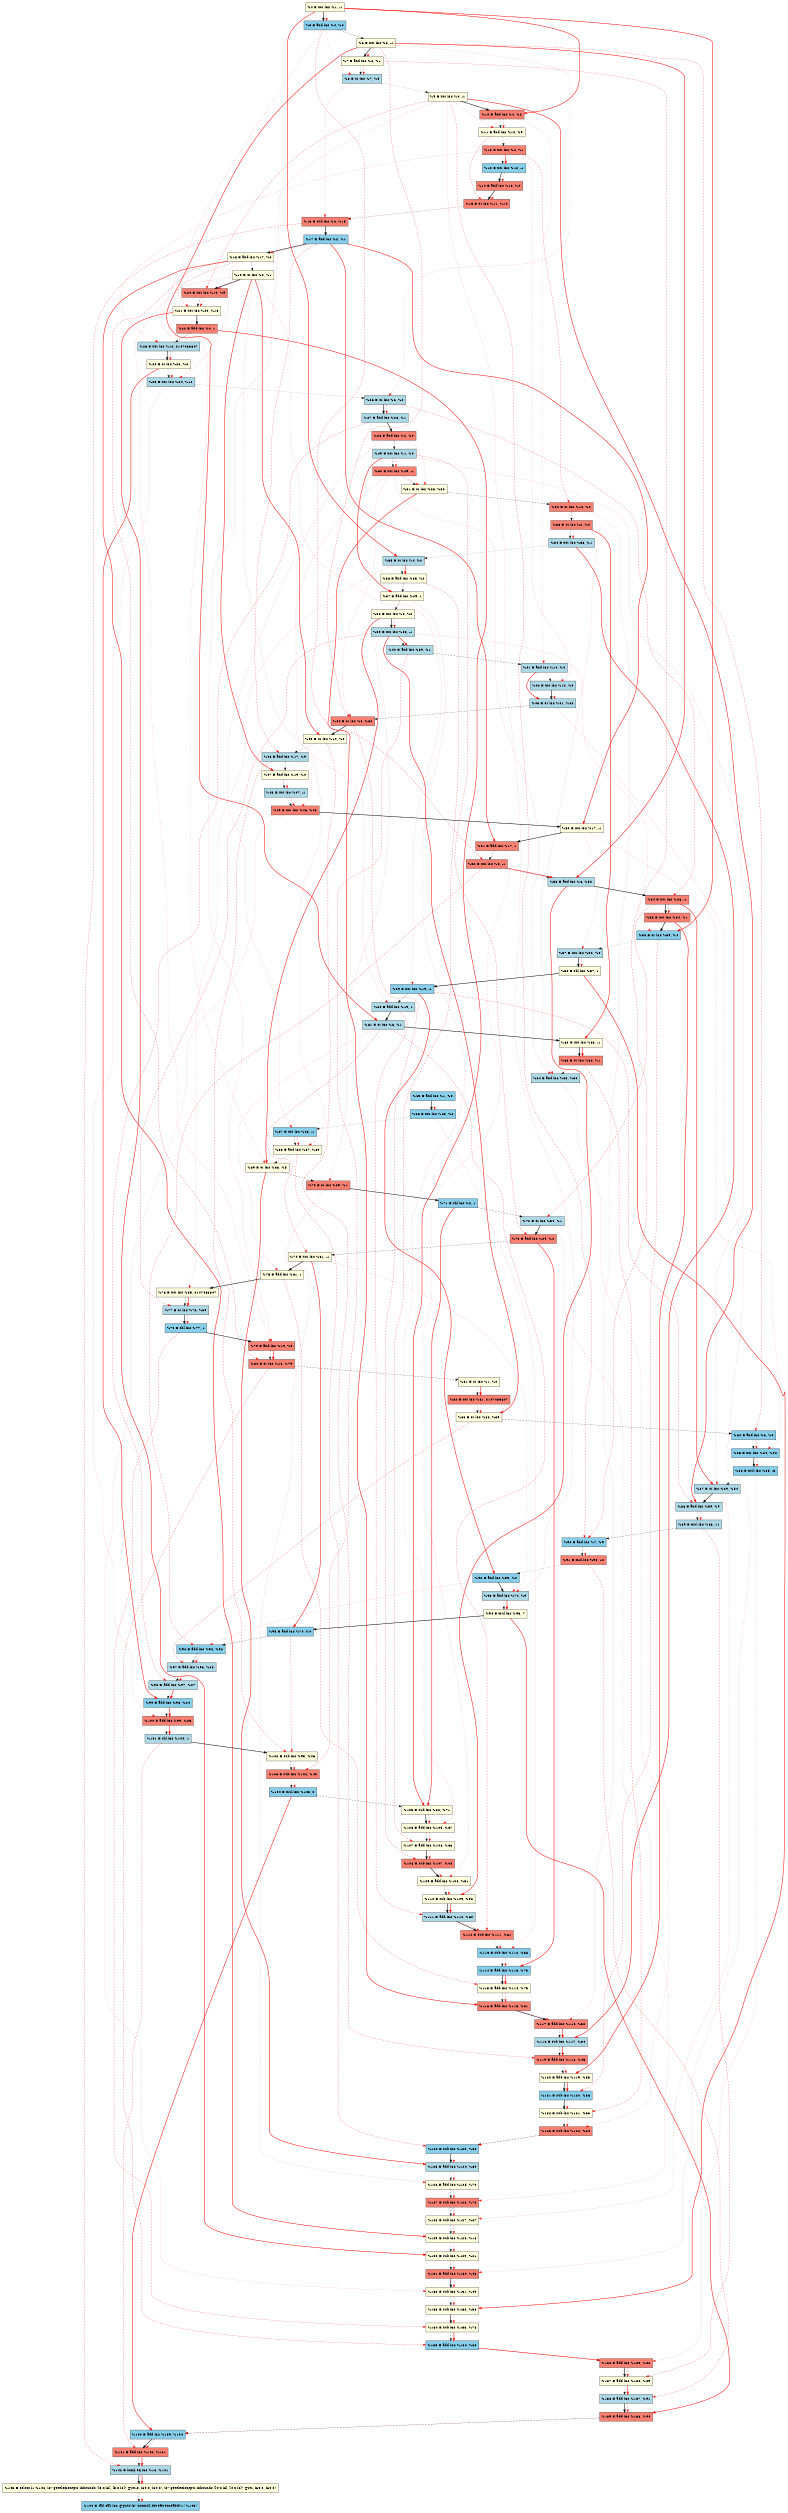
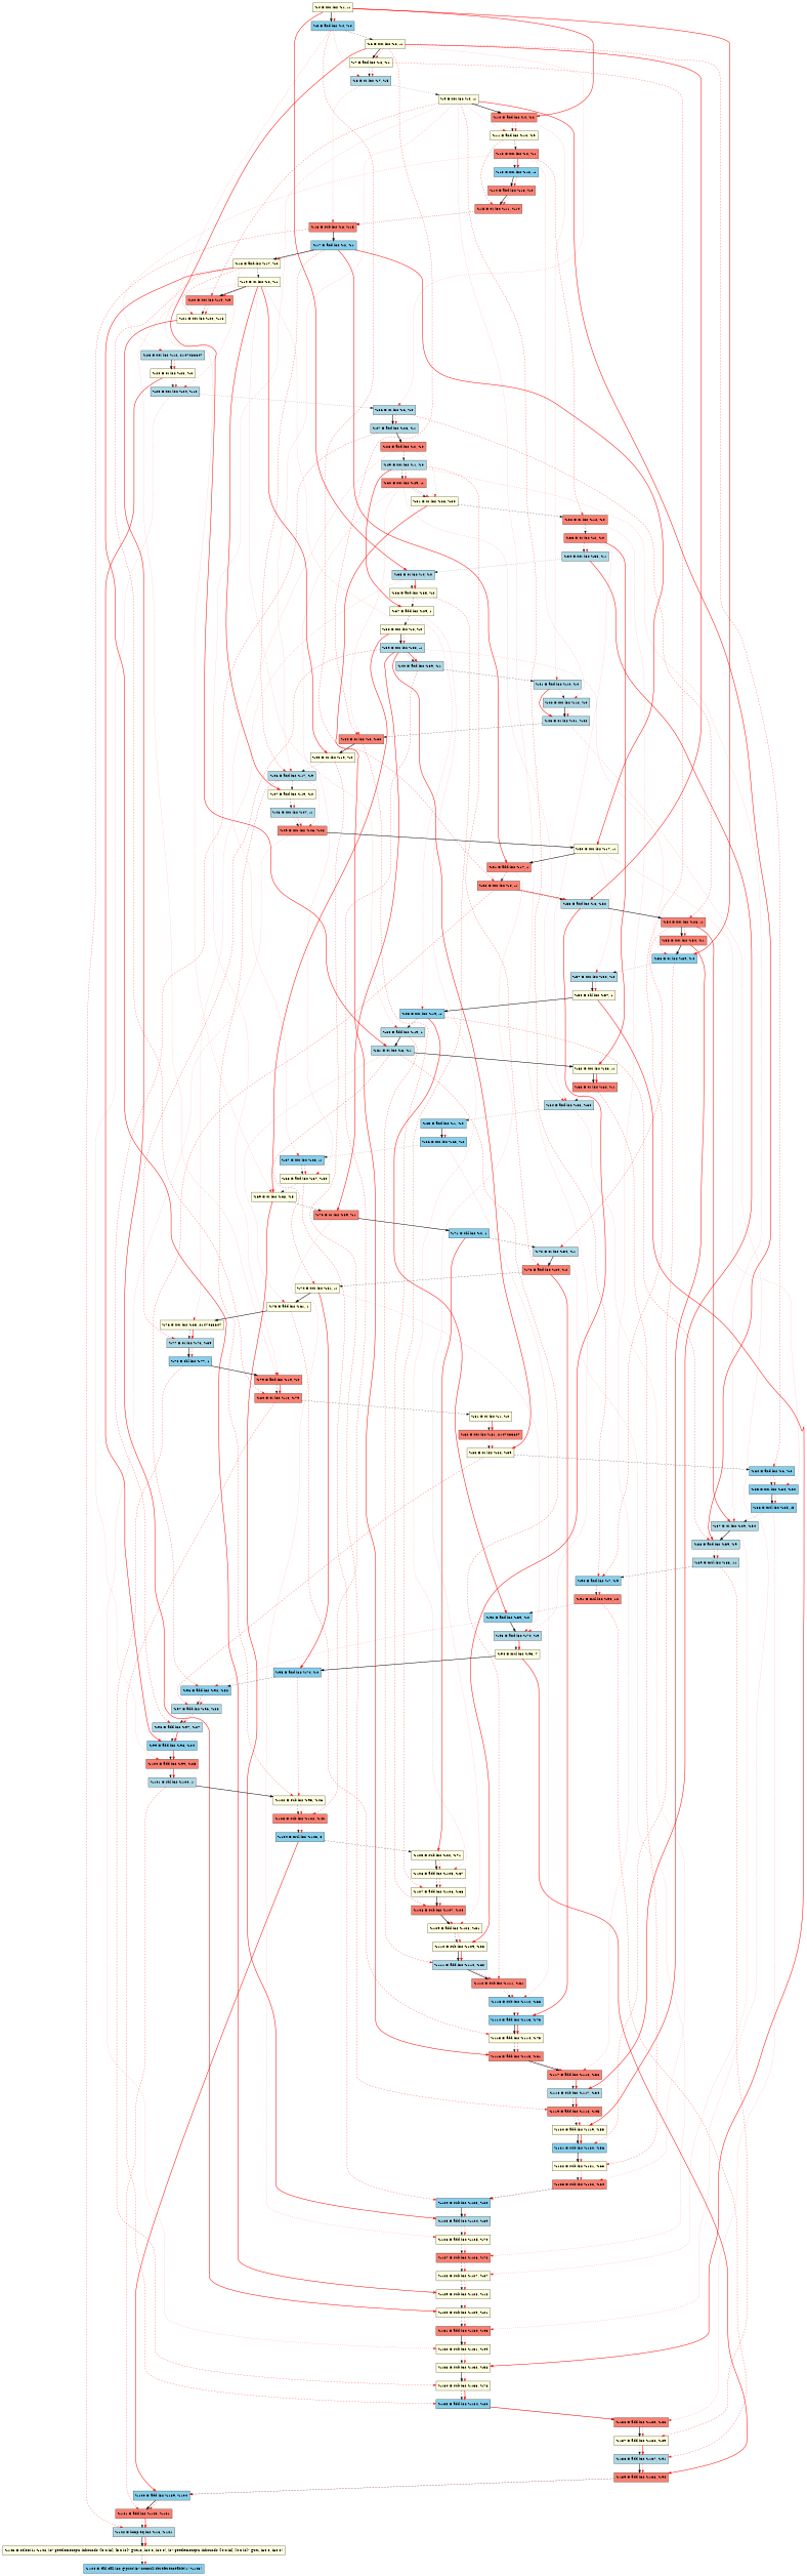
  digraph {
    node [fillcolor=lightyellow shape=record style=filled]
    edge [style=dashed color=red]
    n1 [label="  %4 = xor i32 %1, -1"]
    n2 [fillcolor=skyblue label="  %5 = and i32 %4, %0"]
    n3 [fillcolor=salmon label="  %10 = and i32 %4, %2"]
    n4 [fillcolor=lightblue label="  %35 = or i32 %4, %0"]
    n5 [fillcolor=skyblue label="  %56 = or i32 %39, %4"]
    n6 [label="  %6 = xor i32 %2, -1"]
    n7 [fillcolor=lightblue label="  %8 = or i32 %7, %5"]
    n8 [fillcolor=salmon label="  %52 = xor i32 %5, -1"]
    n9 [label="  %69 = or i32 %38, %5"]
    n10 [label="  %11 = and i32 %10, %9"]
    n11 [fillcolor=lightblue label="  %41 = and i32 %10, %0"]
    n12 [label="  %36 = and i32 %35, %2"]
    n13 [label="  %76 = xor i32 %35, 2147483647"]
    n14 [fillcolor=lightblue label="  %57 = xor i32 %50, %0"]
    n15 [fillcolor=skyblue label="  %121 = sub i32 %120, %56"]
    n16 [label="  %7 = and i32 %6, %1"]
    n17 [fillcolor=lightblue label="  %26 = or i32 %6, %0"]
    n18 [fillcolor=salmon label="  %44 = or i32 %6, %30"]
    n19 [fillcolor=lightblue label="  %53 = and i32 %6, %52"]
    n20 [fillcolor=lightblue label="  %61 = or i32 %6, %1"]
    n21 [fillcolor=skyblue label="  %84 = and i32 %6, %0"]
    n22 [label="  %9 = xor i32 %0, -1"]
    n23 [fillcolor=salmon label="  %16 = sub i32 %8, %15"]
    n24 [fillcolor=skyblue label="  %96 = add i32 %92, %52"]
    n25 [fillcolor=salmon label="  %70 = or i32 %39, %1"]
    n26 [fillcolor=lightblue label="  %125 = add i32 %124, %69"]
    n27 [fillcolor=skyblue label="  %90 = and i32 %7, %9"]
    n28 [fillcolor=lightblue label="  %27 = and i32 %26, %1"]
    n29 [fillcolor=salmon label="  %54 = xor i32 %26, -1"]
    n30 [label="  %45 = or i32 %19, %0"]
    n31 [fillcolor=salmon label="  %108 = sub i32 %107, %44"]
    n32 [label="  %110 = sub i32 %109, %53"]
    n33 [label="  %62 = xor i32 %33, -1"]
    n34 [label="  %74 = xor i32 %61, -1"]
    n35 [label="  %75 = add i32 %61, 1"]
    n36 [fillcolor=salmon label="  %112 = sub i32 %111, %61"]
    n37 [fillcolor=skyblue label="  %85 = xor i32 %84, %50"]
    n38 [fillcolor=salmon label="  %91 = mul i32 %90, 12"]
    n39 [fillcolor=salmon label="  %20 = xor i32 %19, %9"]
    n40 [fillcolor=lightblue label="  %46 = and i32 %17, %9"]
    n41 [fillcolor=salmon label="  %79 = and i32 %19, %9"]
    n42 [fillcolor=lightblue label="  %88 = and i32 %59, %9"]
    n43 [fillcolor=lightblue label="  %93 = and i32 %74, %9"]
    n44 [fillcolor=skyblue label="  %17 = and i32 %2, %1"]
    n45 [fillcolor=lightblue label="  %142 = icmp eq i32 %16, %141"]
    n46 [fillcolor=salmon label="  %12 = xor i32 %2, %1"]
    n47 [fillcolor=salmon label="  %15 = or i32 %11, %14"]
    n48 [label="  %21 = xor i32 %20, %18"]
    n49 [label="  %47 = and i32 %19, %0"]
    n50 [fillcolor=salmon label="  %49 = xor i32 %46, %48"]
    n51 [label="  %102 = sub i32 %95, %46"]
    n52 [fillcolor=salmon label="  %80 = or i32 %18, %79"]
    n53 [fillcolor=lightblue label="  %89 = mul i32 %88, 11"]
    n54 [label="  %94 = mul i32 %93, 7"]
    n55 [fillcolor=lightblue label="  %42 = xor i32 %12, %0"]
    n56 [fillcolor=lightblue label="  %43 = or i32 %41, %42"]
    n57 [fillcolor=skyblue label="  %13 = xor i32 %12, -1"]
    n58 [fillcolor=lightblue label="  %23 = xor i32 %12, 2147483647"]
    n59 [fillcolor=salmon label="  %32 = or i32 %12, %0"]
    n60 [fillcolor=salmon label="  %14 = and i32 %13, %0"]
    n61 [label="  %24 = or i32 %23, %0"]
    n62 [fillcolor=salmon label="  %33 = or i32 %2, %0"]
    n63 [fillcolor=salmon label="  %117 = add i32 %116, %32"]
    n64 [label="  %18 = and i32 %17, %0"]
    n65 [label="  %50 = xor i32 %17, -1"]
    n66 [fillcolor=salmon label="  %51 = add i32 %17, 1"]
    n67 [label="  %143 = select i1 %142, i8* getelementptr inbounds ([5 x i8], [5 x i8]* @str.3, i64 0, i64 0), i8* getelementptr inbounds ([4 x i8], [4 x i8]* @str, i64 0, i64 0)"]
    n68 [label="  %19 = or i32 %2, %1"]
    n69 [fillcolor=lightblue label="  %25 = xor i32 %24, %18"]
    n70 [label="  %129 = sub i32 %128, %18"]
    n71 [label="  %109 = add i32 %108, %51"]
-   n72 [fillcolor=skyblue label="  %59 = xor i32 %19, -1"]
+   n72 [fillcolor=skyblue label="%53 = xor i32 %19, -1"]
    n73 [fillcolor=lightblue label="  %60 = add i32 %19, 1"]
-   n74 [fillcolor=salmon label="  %22 = add i32 %0, 1"]
    n75 [label="  %130 = sub i32 %129, %21"]
    n76 [fillcolor=salmon label="  %100 = add i32 %99, %25"]
    n77 [label="  %81 = or i32 %1, %0"]
    n78 [fillcolor=skyblue label="  %135 = add i32 %134, %80"]
    n79 [fillcolor=salmon label="  %119 = add i32 %118, %45"]
    n80 [fillcolor=lightblue label="  %48 = xor i32 %47, -1"]
    n81 [fillcolor=skyblue label="  %92 = and i32 %59, %0"]
    n82 [fillcolor=lightblue label="  %111 = add i32 %110, %60"]
    n83 [label="  %105 = sub i32 %22, %71"]
    n84 [fillcolor=salmon label="  %131 = add i32 %130, %43"]
    n85 [label="  %106 = add i32 %105, %37"]
    n86 [fillcolor=skyblue label="  %99 = add i32 %98, %24"]
    n87 [fillcolor=lightblue label="  %101 = shl i32 %100, 1"]
    n88 [fillcolor=salmon label="  %28 = and i32 %2, %0"]
    n89 [fillcolor=lightblue label="  %98 = add i32 %97, %27"]
    n90 [fillcolor=lightblue label="  %87 = or i32 %29, %54"]
    n91 [fillcolor=salmon label="  %55 = xor i32 %54, %1"]
    n92 [fillcolor=lightblue label="  %72 = or i32 %54, %1"]
    n93 [fillcolor=lightblue label="  %29 = xor i32 %1, %0"]
    n94 [label="  %31 = or i32 %28, %30"]
    n95 [fillcolor=skyblue label="  %67 = xor i32 %28, -1"]
    n96 [fillcolor=salmon label="  %30 = xor i32 %29, -1"]
    n97 [label="  %37 = add i32 %29, 1"]
    n98 [fillcolor=salmon label="  %73 = and i32 %29, %2"]
    n99 [fillcolor=salmon label="  %116 = add i32 %115, %31"]
    n100 [label="  %68 = and i32 %67, %30"]
    n101 [fillcolor=lightblue label="  %64 = and i32 %33, %30"]
    n102 [label="  %38 = xor i32 %2, %0"]
    n103 [fillcolor=skyblue label="  %114 = add i32 %113, %73"]
    n104 [label="  %128 = sub i32 %127, %87"]
    n105 [fillcolor=skyblue label="  %65 = and i32 %1, %0"]
    n106 [fillcolor=salmon label="  %123 = sub i32 %122, %64"]
    n107 [fillcolor=skyblue label="  %124 = sub i32 %123, %68"]
    n108 [fillcolor=lightblue label="  %34 = xor i32 %33, %1"]
    n109 [fillcolor=lightblue label="  %118 = sub i32 %117, %34"]
    n110 [fillcolor=salmon label="  %63 = or i32 %62, %1"]
    n111 [label="  %107 = add i32 %106, %36"]
    n112 [fillcolor=lightblue label="  %77 = or i32 %76, %39"]
    n113 [fillcolor=lightblue label="  %39 = xor i32 %38, -1"]
    n114 [fillcolor=lightblue label="  %40 = and i32 %39, %1"]
    n115 [label="  %83 = or i32 %82, %39"]
    n116 [fillcolor=salmon label="  %103 = sub i32 %102, %40"]
    n117 [fillcolor=skyblue label="  %71 = shl i32 %0, 1"]
    n118 [label="  %126 = add i32 %125, %70"]
    n119 [fillcolor=skyblue label="  %78 = shl i32 %77, 1"]
    n120 [fillcolor=lightblue label="  %97 = add i32 %96, %83"]
    n121 [fillcolor=skyblue label="  %104 = mul i32 %103, 3"]
    n122 [label="  %132 = sub i32 %131, %49"]
    n123 [label="  %120 = add i32 %119, %55"]
    n124 [label="  %133 = sub i32 %132, %58"]
    n125 [label="  %58 = shl i32 %57, 1"]
    n126 [fillcolor=skyblue label="  %86 = mul i32 %85, -5"]
    n127 [fillcolor=salmon label="  %127 = sub i32 %126, %72"]
    n128 [label="  %122 = sub i32 %121, %63"]
    n129 [label="  %134 = sub i32 %133, %78"]
    n130 [fillcolor=skyblue label="  %95 = and i32 %74, %0"]
    n131 [label="  %115 = add i32 %114, %75"]
    n132 [fillcolor=skyblue label="  %113 = sub i32 %112, %66"]
    n133 [fillcolor=skyblue label="  %66 = xor i32 %65, %2"]
    n134 [fillcolor=salmon label="  %82 = xor i32 %81, 2147483647"]
    n135 [fillcolor=salmon label="  %136 = add i32 %135, %86"]
    n136 [label="  %137 = add i32 %136, %89"]
    n137 [fillcolor=lightblue label="  %138 = add i32 %137, %91"]
    n138 [fillcolor=salmon label="  %139 = add i32 %138, %94"]
    n139 [fillcolor=skyblue label="  %140 = add i32 %139, %104"]
    n140 [fillcolor=salmon label="  %141 = add i32 %140, %101"]
    n141 [fillcolor=skyblue label="  %144 = tail call i32 @puts(i8* nonnull dereferenceable(1) %143)"]
    n1 -> n2 [style=bold color=""]
    n1 -> n2 [style=dotted]
    n1 -> n3 [style=bold]
    n1 -> n4 [style=bold]
    n1 -> n5 [style=bold]
    n2 -> n6 [color=""]
    n2 -> n7 [style=dotted]
    n2 -> n8
    n2 -> n9 [style=dotted]
    n3 -> n10 [style=dotted color=""]
    n3 -> n10
    n3 -> n11 [style=dotted]
    n4 -> n12 [style=dotted color=""]
    n4 -> n12 [style=bold]
    n4 -> n13 [style=dotted]
    n5 -> n14 [style=dotted color=""]
    n5 -> n15
    n6 -> n16 [style=bold color=""]
    n6 -> n16
    n6 -> n17 [style=dotted]
    n6 -> n18
    n6 -> n19 [style=bold]
    n6 -> n20 [style=bold]
    n6 -> n21
    n7 -> n22 [style=dotted color=""]
    n7 -> n23 [style=dotted]
    n8 -> n19 [color=""]
    n8 -> n19 [style=bold]
    n8 -> n24
    n9 -> n25 [color=""]
    n9 -> n26 [style=bold]
    n10 -> n46 [color=""]
    n10 -> n47
    n11 -> n55 [style=dotted color=""]
    n11 -> n56 [style=bold]
    n12 -> n97 [color=""]
    n12 -> n111
    n13 -> n112 [color=""]
    n13 -> n112 [style=bold]
    n14 -> n125 [style=bold color=""]
    n14 -> n125
    n15 -> n128 [style=bold color=""]
    n15 -> n128 [style=dotted]
    n16 -> n7 [style=dotted color=""]
    n16 -> n7
    n16 -> n27
    n17 -> n28 [style=bold color=""]
    n17 -> n28
    n17 -> n29
    n18 -> n30 [style=bold color=""]
    n18 -> n31
    n19 -> n29 [style=bold color=""]
    n19 -> n32 [style=bold]
    n20 -> n33 [style=bold color=""]
    n20 -> n34
    n20 -> n35 [style=dotted]
    n20 -> n36
    n21 -> n37 [style=dotted color=""]
    n21 -> n37
    n22 -> n3 [style=bold color=""]
    n22 -> n10 [style=dotted]
    n22 -> n27
    n22 -> n39
+   n22 -> n40 [style=dotted]
    n22 -> n41 [style=dotted]
    n22 -> n42 [style=bold]
    n22 -> n43 [style=dotted]
    n23 -> n44 [style=bold color=""]
    n23 -> n45
    n24 -> n120 [color=""]
    n24 -> n120 [style=dotted]
    n25 -> n117 [style=bold color=""]
    n25 -> n118 [style=dotted]
    n26 -> n118 [style=dotted color=""]
    n26 -> n118
    n27 -> n38 [color=""]
    n27 -> n38 [style=dotted]
    n28 -> n88 [style=bold color=""]
    n28 -> n89
    n29 -> n90 [style=bold]
    n29 -> n91 [style=bold color=""]
    n29 -> n91
    n29 -> n92
    n30 -> n40 [style=dotted color=""]
    n30 -> n79
    n31 -> n71 [style=bold color=""]
    n31 -> n71 [style=dotted]
    n32 -> n82 [style=bold color=""]
    n32 -> n82 [style=bold]
    n33 -> n110 [style=bold color=""]
    n33 -> n110 [style=bold]
    n34 -> n35 [style=bold color=""]
    n34 -> n43 [style=dotted]
    n34 -> n130 [style=bold]
    n35 -> n13 [style=bold color=""]
    n35 -> n131
    n36 -> n132 [style=dotted color=""]
    n36 -> n132 [style=dotted]
    n37 -> n126 [style=bold color=""]
    n37 -> n126
    n38 -> n81 [style=dotted color=""]
    n38 -> n137
    n39 -> n48 [color=""]
    n39 -> n48
    n40 -> n49 [color=""]
    n40 -> n50 [style=dotted]
    n40 -> n51
    n41 -> n52 [color=""]
    n41 -> n52 [style=bold]
    n42 -> n53 [style=dotted color=""]
    n42 -> n53 [style=dotted]
    n43 -> n54 [style=dotted color=""]
    n43 -> n54 [style=bold]
    n44 -> n40
    n44 -> n64 [style=bold color=""]
    n44 -> n64
    n44 -> n65 [style=bold]
    n44 -> n66 [style=bold]
    n45 -> n67 [style=bold color=""]
    n45 -> n67 [style=bold]
    n46 -> n55 [style=dotted]
    n46 -> n57 [style=dotted color=""]
    n46 -> n57 [style=bold]
    n46 -> n58 [style=dotted]
    n46 -> n59
    n47 -> n23 [style=dotted color=""]
    n47 -> n23 [style=dotted]
-   n48 -> n74 [style=bold color=""]
    n48 -> n75 [style=bold]
    n49 -> n80 [color=""]
    n49 -> n80 [style=dotted]
    n50 -> n65 [style=bold color=""]
    n50 -> n122 [style=dotted]
    n51 -> n116 [color=""]
    n51 -> n116 [style=dotted]
    n52 -> n77 [color=""]
    n52 -> n78
    n53 -> n27 [color=""]
    n53 -> n136
    n54 -> n130 [style=bold color=""]
    n54 -> n138 [style=bold]
    n55 -> n56 [style=bold color=""]
    n55 -> n56 [style=dotted]
    n56 -> n18 [color=""]
    n56 -> n84 [style=dotted]
    n57 -> n60 [style=bold color=""]
    n57 -> n60
    n58 -> n61 [style=bold color=""]
    n58 -> n61
    n59 -> n62 [color=""]
    n59 -> n63 [style=dotted]
    n60 -> n47 [style=bold color=""]
    n60 -> n47 [style=dotted]
    n61 -> n69 [style=dotted color=""]
    n61 -> n69 [style=dotted]
    n61 -> n86 [style=bold]
    n62 -> n33 [style=bold]
    n62 -> n101 [style=dotted]
    n62 -> n108 [color=""]
    n62 -> n108 [style=dotted]
    n63 -> n109 [style=dotted color=""]
    n63 -> n109 [style=bold]
    n64 -> n48
    n64 -> n52
    n64 -> n68 [color=""]
    n64 -> n69 [style=dotted]
    n64 -> n70 [style=bold]
    n65 -> n14 [style=dotted]
    n65 -> n37 [style=dotted]
    n65 -> n66 [style=bold color=""]
    n66 -> n8 [color=""]
    n66 -> n71 [style=dotted]
    n67 -> n141 [color=""]
    n67 -> n141 [style=dotted]
    n68 -> n30 [style=bold]
    n68 -> n39 [style=bold color=""]
    n68 -> n39
    n68 -> n41 [style=dotted]
    n68 -> n49 [style=bold]
    n68 -> n72 [style=dotted]
    n68 -> n73 [style=dotted]
    n69 -> n17 [style=dotted color=""]
    n69 -> n76 [style=dotted]
    n70 -> n75 [style=dotted color=""]
    n70 -> n75 [style=dotted]
    n71 -> n32 [color=""]
    n71 -> n32
    n72 -> n42
    n72 -> n73 [color=""]
    n72 -> n81 [style=bold]
    n73 -> n20 [style=bold color=""]
    n73 -> n82
-   n74 -> n58 [color=""]
-   n74 -> n83 [style=bold]
    n75 -> n84 [color=""]
    n75 -> n84
    n76 -> n87 [style=dotted color=""]
    n76 -> n87 [style=bold]
    n77 -> n134 [style=dotted color=""]
    n77 -> n134 [style=bold]
    n78 -> n135 [style=dotted color=""]
    n78 -> n135 [style=bold]
    n79 -> n123 [style=dotted color=""]
    n79 -> n123
    n80 -> n50 [style=dotted color=""]
    n80 -> n50
    n81 -> n24 [style=dotted]
    n81 -> n43 [style=bold color=""]
    n82 -> n36 [style=bold color=""]
    n82 -> n36
    n83 -> n85 [style=bold color=""]
    n83 -> n85
    n84 -> n122 [style=bold color=""]
    n84 -> n122 [style=dotted]
    n85 -> n111 [color=""]
    n85 -> n111
    n86 -> n76 [style=dotted color=""]
    n86 -> n76 [style=bold]
    n87 -> n51 [style=bold color=""]
    n87 -> n140
    n88 -> n93 [color=""]
    n88 -> n94 [style=dotted]
    n88 -> n95 [style=dotted]
    n89 -> n86 [style=dotted color=""]
    n89 -> n86 [style=bold]
    n90 -> n42 [style=bold color=""]
    n90 -> n104 [style=dotted]
    n91 -> n5 [style=bold color=""]
    n91 -> n123 [style=bold]
    n92 -> n98 [style=bold color=""]
    n92 -> n127 [style=dotted]
    n93 -> n90 [style=dotted]
    n93 -> n96 [color=""]
    n93 -> n96
    n93 -> n97 [style=bold]
    n93 -> n98
    n94 -> n59 [color=""]
    n94 -> n99 [style=bold]
    n95 -> n100 [color=""]
    n95 -> n100
    n96 -> n18 [style=dotted]
    n96 -> n94 [style=dotted color=""]
    n96 -> n94
    n96 -> n100 [style=dotted]
    n96 -> n101 [style=dotted]
    n97 -> n85 [style=dotted]
    n97 -> n102 [color=""]
    n98 -> n34 [color=""]
    n98 -> n103 [style=bold]
    n99 -> n63 [style=bold color=""]
    n99 -> n63
    n100 -> n9 [style=dotted color=""]
    n100 -> n107
+   n101 -> n105 [style=dotted color=""]
    n101 -> n106 [style=dotted]
    n102 -> n9 [style=bold]
    n102 -> n113 [style=bold color=""]
    n102 -> n113
    n103 -> n131 [style=bold color=""]
    n103 -> n131 [style=bold]
    n104 -> n70 [color=""]
    n104 -> n70
    n105 -> n133 [style=bold color=""]
    n105 -> n133 [style=dotted]
    n106 -> n107 [color=""]
    n106 -> n107 [style=dotted]
    n107 -> n26 [style=bold color=""]
    n107 -> n26 [style=dotted]
    n108 -> n4 [style=dotted color=""]
    n108 -> n109 [style=bold]
    n109 -> n79 [color=""]
    n109 -> n79 [style=bold]
    n110 -> n101 [style=dotted color=""]
    n110 -> n128
    n111 -> n31 [style=bold color=""]
    n111 -> n31 [style=dotted]
    n112 -> n119 [style=bold color=""]
    n112 -> n119
    n113 -> n5 [style=dotted]
-   n113 -> n25 [style=dotted]
+   n113 -> n25 [style=bold]
    n113 -> n112
    n113 -> n114 [style=dotted color=""]
    n113 -> n114 [style=bold]
    n113 -> n115 [style=bold]
    n114 -> n11 [color=""]
    n114 -> n116
    n115 -> n21 [color=""]
    n115 -> n120
    n116 -> n121 [style=dotted color=""]
    n116 -> n121 [style=dotted]
    n117 -> n83 [style=bold]
    n117 -> n92 [color=""]
    n118 -> n127 [color=""]
    n118 -> n127 [style=dotted]
    n119 -> n41 [style=bold color=""]
    n119 -> n129
    n120 -> n89 [style=dotted color=""]
    n120 -> n89
    n121 -> n83 [color=""]
    n121 -> n139 [style=bold]
    n122 -> n124 [style=dotted color=""]
    n122 -> n124
    n123 -> n15 [style=bold color=""]
    n123 -> n15 [style=bold]
    n124 -> n129 [style=bold color=""]
    n124 -> n129 [style=dotted]
    n125 -> n72 [style=bold color=""]
    n125 -> n124 [style=bold]
    n126 -> n90 [style=dotted color=""]
    n126 -> n135 [style=dotted]
    n127 -> n104 [color=""]
    n127 -> n104
    n128 -> n106 [style=dotted color=""]
    n128 -> n106
    n129 -> n78 [color=""]
    n129 -> n78 [style=bold]
    n130 -> n24 [color=""]
    n130 -> n51
    n131 -> n99 [color=""]
    n131 -> n99
    n132 -> n103 [style=dotted color=""]
    n132 -> n103 [style=dotted]
    n133 -> n95 [style=dotted color=""]
    n133 -> n132 [style=dotted]
    n134 -> n115 [style=dotted color=""]
    n134 -> n115 [style=dotted]
    n135 -> n136 [style=bold color=""]
    n135 -> n136
    n136 -> n137 [style=dotted color=""]
    n136 -> n137 [style=bold]
    n137 -> n138 [style=bold color=""]
    n137 -> n138
    n138 -> n139 [color=""]
    n138 -> n139 [style=dotted]
    n139 -> n140 [style=bold color=""]
    n139 -> n140
    n140 -> n45 [style=dotted color=""]
    n140 -> n45 [style=bold]
  }
